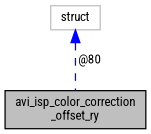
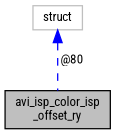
  digraph {
    fontname="Roboto Condensed"
    node [fontname="Roboto Condensed" fontsize=10 shape=record style=filled]
-   n1 [color=black fillcolor=grey75 fontcolor=black height=0.2 label="avi_isp_color_correction\l_offset_ry" width=0.4]
+   n1 [color=black fillcolor=grey75 fontcolor=black height=0.2 label="avi_isp_color_isp\l_offset_ry" width=0.4]
    n2 [color=grey75 fillcolor=white height=0.2 label=struct width=0.4]
    n2 -> n1 [color=blue dir=back fontname="Roboto Condensed" fontsize=10 label=" @80" labelfontname=FreeSans labelfontsize=10 style=dashed]
  }
